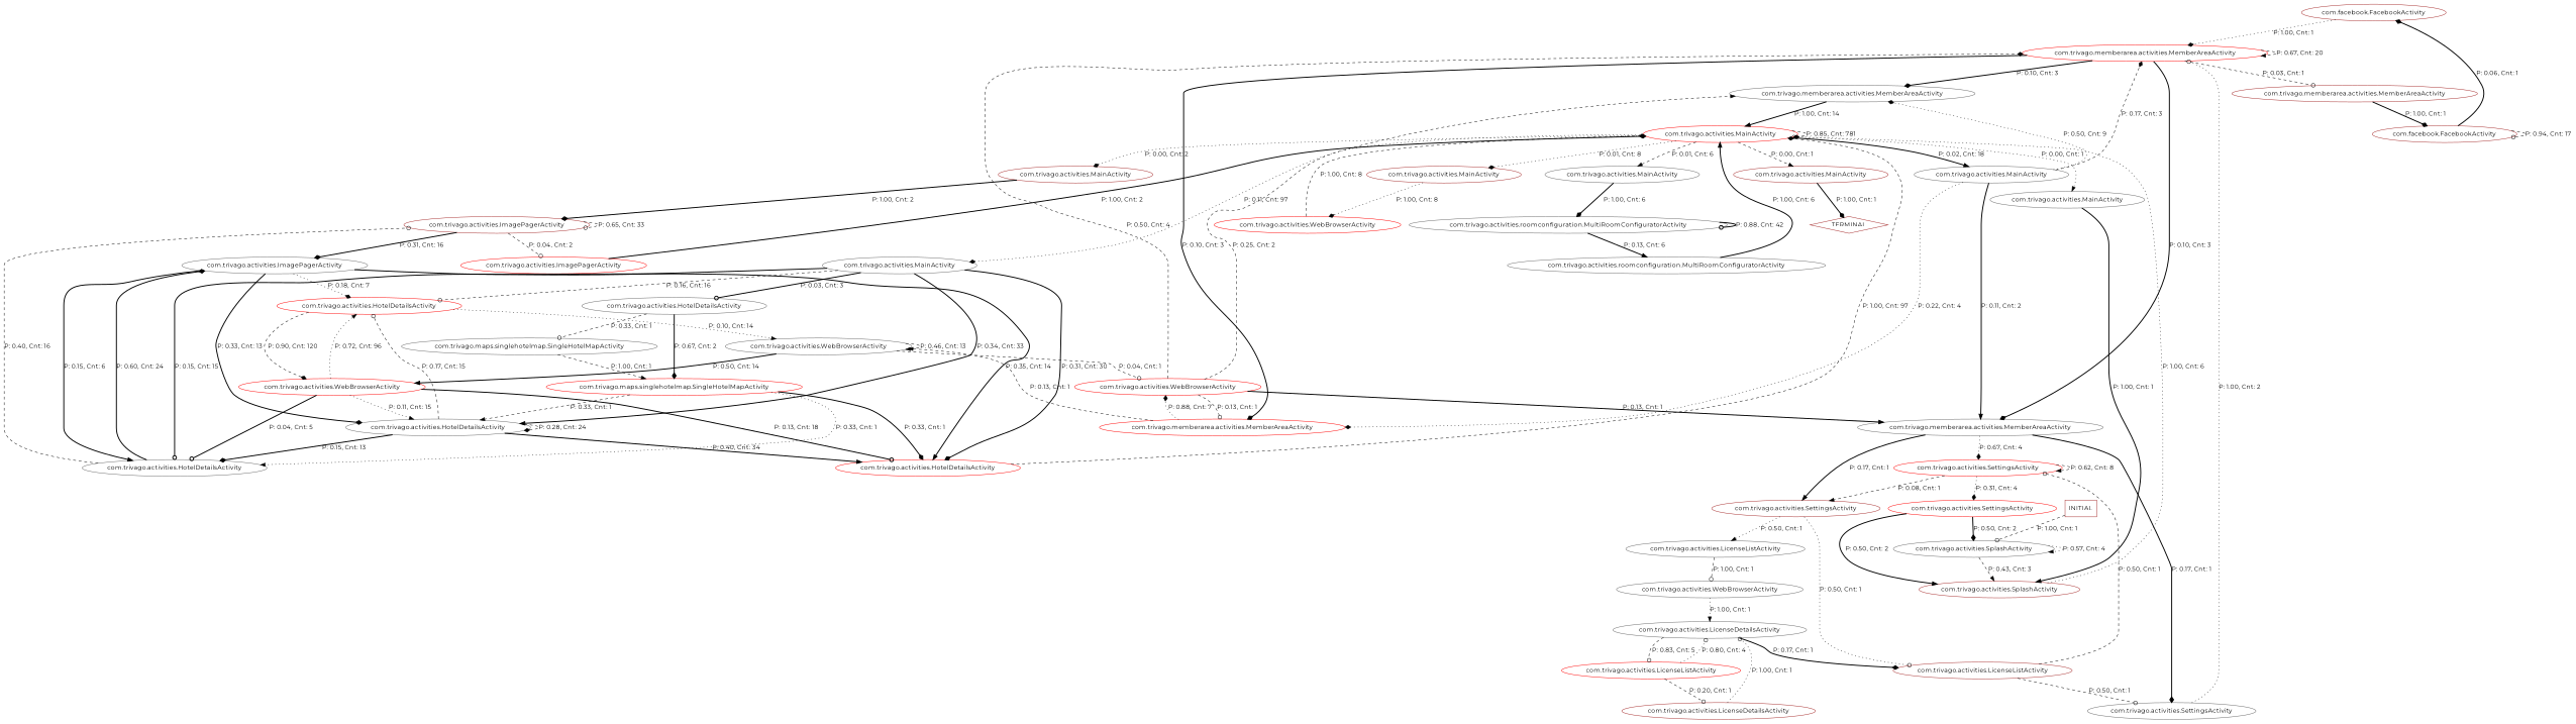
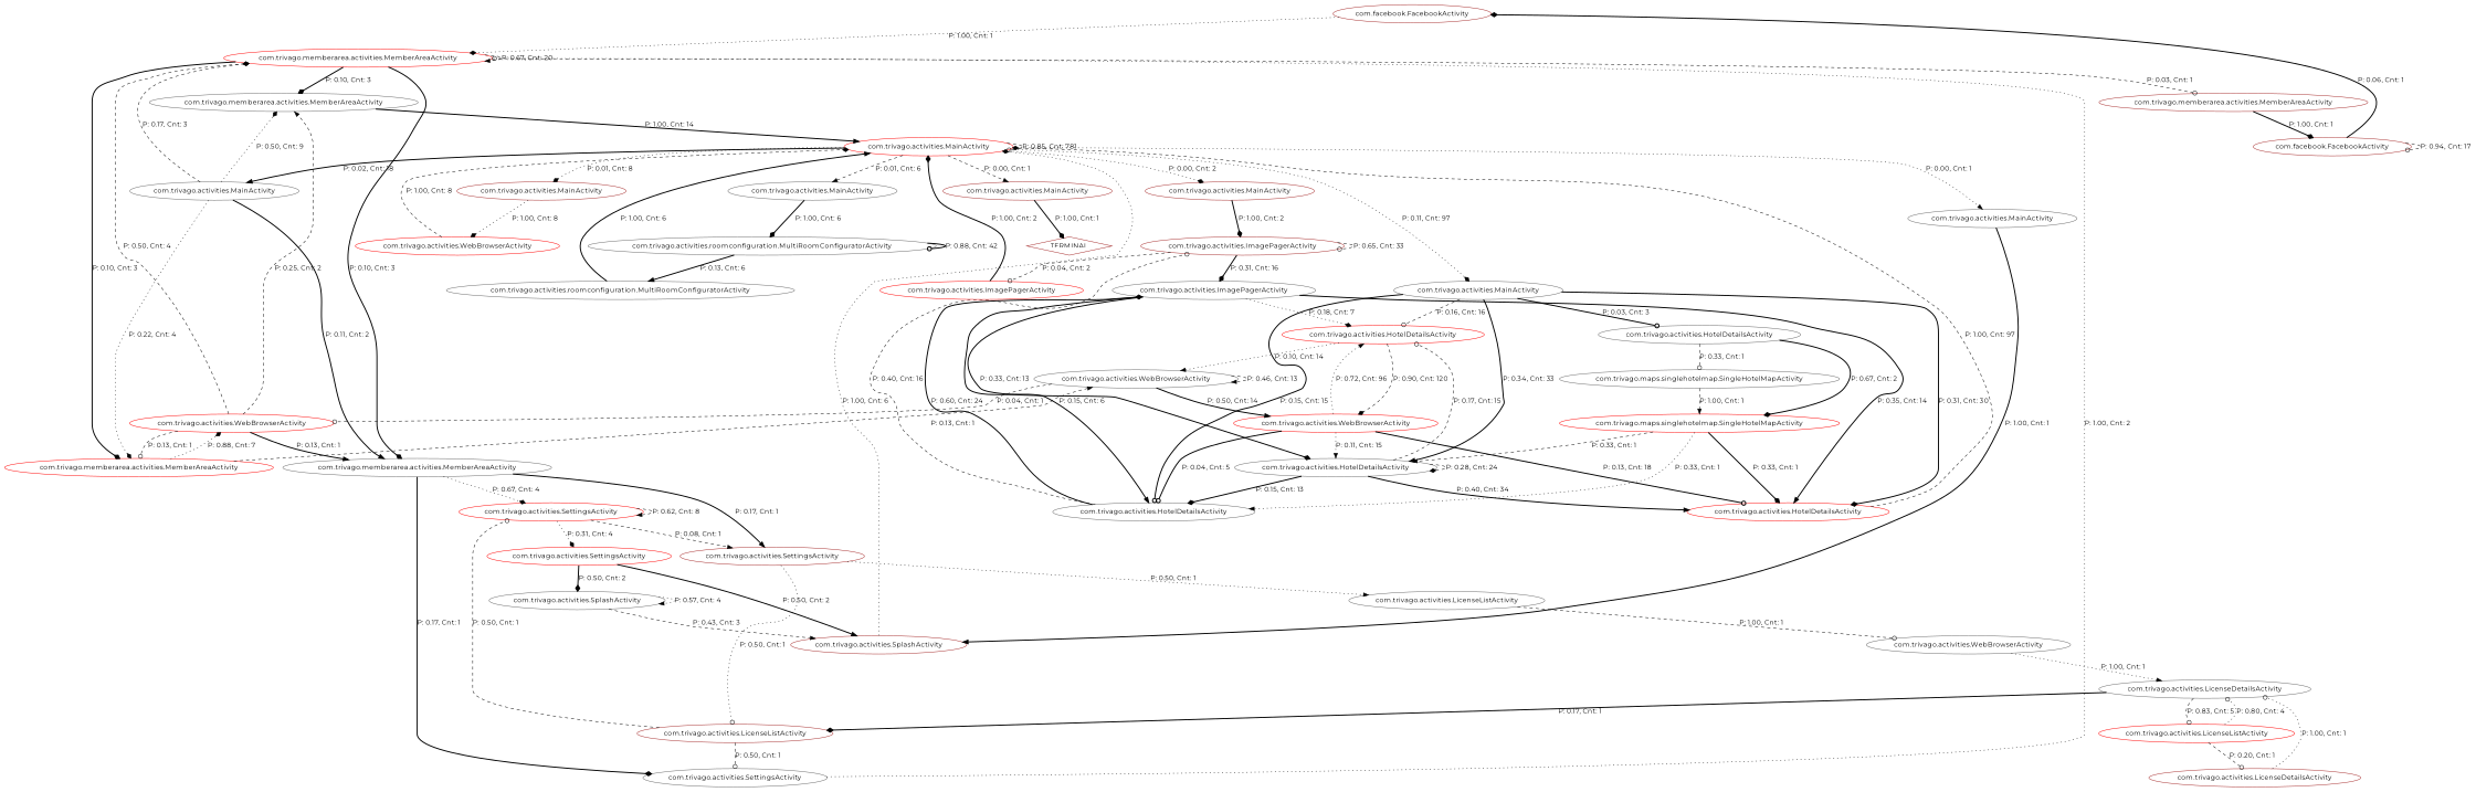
  digraph {
    fontname=Montserrat
    node [color=gray40 fontname=Montserrat]
    edge [style=bold arrowhead=diamond fontname=Montserrat]
    n1 [label="com.facebook.FacebookActivity" color=brown]
    n2 [label="com.trivago.memberarea.activities.MemberAreaActivity" color=red]
    n3 [label="com.facebook.FacebookActivity" color=brown]
    n4 [label="com.trivago.activities.HotelDetailsActivity" color=red]
    n5 [label="com.trivago.activities.MainActivity" color=red]
    n6 [label="com.trivago.activities.HotelDetailsActivity"]
    n7 [label="com.trivago.activities.ImagePagerActivity" color=brown]
    n8 [label="com.trivago.activities.ImagePagerActivity"]
    n9 [label="com.trivago.activities.HotelDetailsActivity" color=red]
    n10 [label="com.trivago.activities.WebBrowserActivity"]
    n11 [label="com.trivago.activities.WebBrowserActivity" color=red]
    n12 [label="com.trivago.activities.HotelDetailsActivity"]
    n13 [label="com.trivago.maps.singlehotelmap.SingleHotelMapActivity"]
    n14 [label="com.trivago.maps.singlehotelmap.SingleHotelMapActivity" color=red]
    n15 [label="com.trivago.activities.HotelDetailsActivity"]
    n16 [label="com.trivago.activities.ImagePagerActivity" color=red]
    n17 [label="com.trivago.activities.LicenseDetailsActivity" color=brown]
    n18 [label="com.trivago.activities.LicenseDetailsActivity"]
    n19 [label="com.trivago.activities.LicenseListActivity" color=red]
    n20 [label="com.trivago.activities.LicenseListActivity" color=brown]
    n21 [label="com.trivago.activities.LicenseListActivity"]
    n22 [label="com.trivago.activities.WebBrowserActivity"]
    n23 [label="com.trivago.activities.SettingsActivity"]
    n24 [label="com.trivago.activities.SettingsActivity" color=red]
    n25 [label="com.trivago.activities.MainActivity" color=brown]
    n26 [label="com.trivago.activities.MainActivity"]
    n27 [label="com.trivago.activities.SplashActivity" color=brown]
    n28 [label="com.trivago.activities.MainActivity" color=brown]
    n29 [label="com.trivago.activities.WebBrowserActivity" color=red]
    n30 [label="com.trivago.activities.MainActivity"]
    n31 [label="com.trivago.activities.roomconfiguration.MultiRoomConfiguratorActivity"]
    n32 [label="com.trivago.activities.MainActivity" color=brown]
    n33 [label=TERMINAL shape=diamond color=brown]
    n34 [label="com.trivago.activities.MainActivity"]
    n35 [label="com.trivago.memberarea.activities.MemberAreaActivity"]
    n36 [label="com.trivago.memberarea.activities.MemberAreaActivity" color=red]
    n37 [label="com.trivago.memberarea.activities.MemberAreaActivity"]
    n38 [label="com.trivago.activities.MainActivity"]
    n39 [label="com.trivago.activities.SettingsActivity" color=brown]
    n40 [label="com.trivago.activities.SettingsActivity" color=red]
    n41 [label="com.trivago.activities.SplashActivity"]
    n42 [label="com.trivago.activities.WebBrowserActivity" color=red]
    n43 [label="com.trivago.activities.roomconfiguration.MultiRoomConfiguratorActivity"]
    n44 [label="com.trivago.memberarea.activities.MemberAreaActivity" color=brown]
-   n45 [label=INITIAL shape=box color=brown]
    n1 -> n2 [label="P: 1.00, Cnt: 1" style=dotted]
    n2 -> n2 [label="P: 0.67, Cnt: 20" style=dashed arrowhead=normal]
    n2 -> n35 [label="P: 0.10, Cnt: 3"]
    n2 -> n36 [label="P: 0.10, Cnt: 3"]
    n2 -> n37 [label="P: 0.10, Cnt: 3"]
    n2 -> n44 [label="P: 0.03, Cnt: 1" style=dashed arrowhead=odot]
    n3 -> n1 [label="P: 0.06, Cnt: 1"]
    n3 -> n3 [label="P: 0.94, Cnt: 17" style=dashed arrowhead=odot]
    n4 -> n5 [label="P: 1.00, Cnt: 97" style=dashed]
    n5 -> n5 [label="P: 0.85, Cnt: 781" style=dashed arrowhead=odot]
    n5 -> n25 [label="P: 0.00, Cnt: 2" style=dotted]
    n5 -> n26 [label="P: 0.00, Cnt: 1" style=dotted arrowhead=normal]
    n5 -> n28 [label="P: 0.01, Cnt: 8" style=dotted]
    n5 -> n30 [label="P: 0.01, Cnt: 6" style=dashed arrowhead=normal]
    n5 -> n32 [label="P: 0.00, Cnt: 1" style=dashed arrowhead=normal]
    n5 -> n34 [label="P: 0.02, Cnt: 18" arrowhead=normal]
    n5 -> n38 [label="P: 0.11, Cnt: 97" style=dotted]
    n6 -> n7 [label="P: 0.40, Cnt: 16" style=dashed arrowhead=odot]
    n6 -> n8 [label="P: 0.60, Cnt: 24"]
    n7 -> n7 [label="P: 0.65, Cnt: 33" style=dashed arrowhead=odot]
    n7 -> n8 [label="P: 0.31, Cnt: 16"]
    n7 -> n16 [label="P: 0.04, Cnt: 2" style=dashed arrowhead=odot]
    n8 -> n4 [label="P: 0.35, Cnt: 14" arrowhead=normal]
    n8 -> n6 [label="P: 0.15, Cnt: 6" arrowhead=normal]
    n8 -> n9 [label="P: 0.18, Cnt: 7" style=dotted]
    n8 -> n15 [label="P: 0.33, Cnt: 13"]
    n9 -> n10 [label="P: 0.10, Cnt: 14" style=dotted arrowhead=normal]
    n9 -> n11 [label="P: 0.90, Cnt: 120" style=dashed]
    n10 -> n10 [label="P: 0.46, Cnt: 13" style=dashed arrowhead=normal]
    n10 -> n11 [label="P: 0.50, Cnt: 14" arrowhead=normal]
    n10 -> n42 [label="P: 0.04, Cnt: 1" style=dashed arrowhead=odot]
    n11 -> n4 [label="P: 0.13, Cnt: 18" arrowhead=odot]
    n11 -> n6 [label="P: 0.04, Cnt: 5" arrowhead=odot]
    n11 -> n9 [label="P: 0.72, Cnt: 96" style=dotted arrowhead=normal]
    n11 -> n15 [label="P: 0.11, Cnt: 15" style=dotted arrowhead=normal]
    n12 -> n13 [label="P: 0.33, Cnt: 1" style=dashed arrowhead=odot]
    n12 -> n14 [label="P: 0.67, Cnt: 2"]
    n13 -> n14 [label="P: 1.00, Cnt: 1" style=dashed arrowhead=normal]
    n14 -> n4 [label="P: 0.33, Cnt: 1"]
    n14 -> n6 [label="P: 0.33, Cnt: 1" style=dotted arrowhead=normal]
    n14 -> n15 [label="P: 0.33, Cnt: 1" style=dashed arrowhead=normal]
    n15 -> n4 [label="P: 0.40, Cnt: 34" arrowhead=normal]
    n15 -> n6 [label="P: 0.15, Cnt: 13"]
    n15 -> n9 [label="P: 0.17, Cnt: 15" style=dashed arrowhead=odot]
    n15 -> n15 [label="P: 0.28, Cnt: 24" style=dashed]
    n16 -> n5 [label="P: 1.00, Cnt: 2"]
    n17 -> n18 [label="P: 1.00, Cnt: 1" style=dotted arrowhead=odot]
    n18 -> n19 [label="P: 0.83, Cnt: 5" style=dashed arrowhead=odot]
    n18 -> n20 [label="P: 0.17, Cnt: 1"]
    n19 -> n17 [label="P: 0.20, Cnt: 1" style=dashed arrowhead=odot]
    n19 -> n18 [label="P: 0.80, Cnt: 4" style=dotted arrowhead=odot]
    n20 -> n23 [label="P: 0.50, Cnt: 1" style=dashed arrowhead=odot]
    n20 -> n24 [label="P: 0.50, Cnt: 1" style=dashed arrowhead=odot]
    n21 -> n22 [label="P: 1.00, Cnt: 1" style=dashed arrowhead=odot]
    n22 -> n18 [label="P: 1.00, Cnt: 1" style=dotted arrowhead=normal]
    n23 -> n2 [label="P: 1.00, Cnt: 2" style=dotted arrowhead=odot]
    n24 -> n24 [label="P: 0.62, Cnt: 8" style=dashed arrowhead=normal]
    n24 -> n39 [label="P: 0.08, Cnt: 1" style=dashed arrowhead=normal]
    n24 -> n40 [label="P: 0.31, Cnt: 4" style=dotted]
    n25 -> n7 [label="P: 1.00, Cnt: 2"]
    n26 -> n27 [label="P: 1.00, Cnt: 1" arrowhead=normal]
    n27 -> n5 [label="P: 1.00, Cnt: 6" style=dotted]
    n28 -> n29 [label="P: 1.00, Cnt: 8" style=dotted]
    n29 -> n5 [label="P: 1.00, Cnt: 8" style=dashed]
    n30 -> n31 [label="P: 1.00, Cnt: 6"]
    n31 -> n31 [label="P: 0.88, Cnt: 42" arrowhead=odot]
    n31 -> n43 [label="P: 0.13, Cnt: 6" arrowhead=normal]
    n32 -> n33 [label="P: 1.00, Cnt: 1"]
    n34 -> n2 [label="P: 0.17, Cnt: 3" style=dashed]
    n34 -> n35 [label="P: 0.50, Cnt: 9" style=dotted]
    n34 -> n36 [label="P: 0.22, Cnt: 4" style=dotted]
    n34 -> n37 [label="P: 0.11, Cnt: 2" arrowhead=normal]
    n35 -> n5 [label="P: 1.00, Cnt: 14" arrowhead=normal]
    n36 -> n10 [label="P: 0.13, Cnt: 1" style=dashed arrowhead=normal]
    n36 -> n42 [label="P: 0.88, Cnt: 7" style=dotted]
    n37 -> n23 [label="P: 0.17, Cnt: 1"]
    n37 -> n24 [label="P: 0.67, Cnt: 4" style=dotted]
    n37 -> n39 [label="P: 0.17, Cnt: 1" arrowhead=normal]
    n38 -> n4 [label="P: 0.31, Cnt: 30"]
    n38 -> n6 [label="P: 0.15, Cnt: 15" arrowhead=odot]
    n38 -> n9 [label="P: 0.16, Cnt: 16" style=dashed arrowhead=odot]
    n38 -> n12 [label="P: 0.03, Cnt: 3" arrowhead=odot]
    n38 -> n15 [label="P: 0.34, Cnt: 33" arrowhead=normal]
    n39 -> n20 [label="P: 0.50, Cnt: 1" style=dotted arrowhead=odot]
    n39 -> n21 [label="P: 0.50, Cnt: 1" style=dotted arrowhead=normal]
    n40 -> n27 [label="P: 0.50, Cnt: 2" arrowhead=normal]
    n40 -> n41 [label="P: 0.50, Cnt: 2"]
    n41 -> n27 [label="P: 0.43, Cnt: 3" style=dashed arrowhead=normal]
    n41 -> n41 [label="P: 0.57, Cnt: 4" style=dotted arrowhead=normal]
    n42 -> n2 [label="P: 0.50, Cnt: 4" style=dashed]
    n42 -> n35 [label="P: 0.25, Cnt: 2" style=dashed arrowhead=normal]
    n42 -> n36 [label="P: 0.13, Cnt: 1" style=dashed arrowhead=odot]
    n42 -> n37 [label="P: 0.13, Cnt: 1" arrowhead=normal]
    n43 -> n5 [label="P: 1.00, Cnt: 6" arrowhead=normal]
    n44 -> n3 [label="P: 1.00, Cnt: 1"]
-   n45 -> n41 [label="P: 1.00, Cnt: 1" style=dashed arrowhead=odot]
  }
